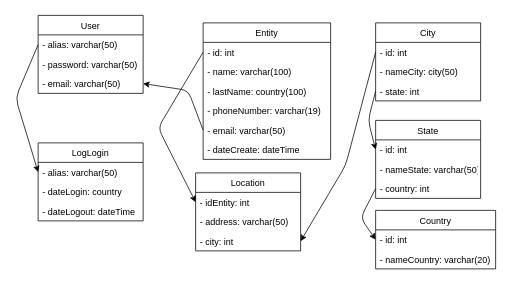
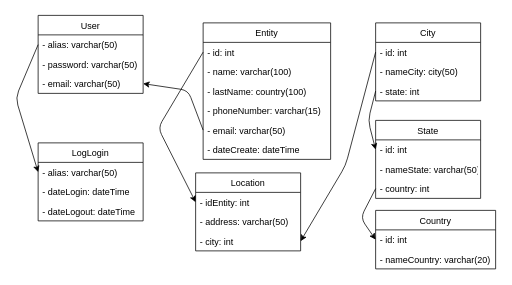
  <mxCell id="0" />
  <mxCell id="1" parent="0" />
  <mxCell id="2" style="edgeStyle=none;html=1;exitX=0;exitY=0.5;exitDx=0;exitDy=0;entryX=0;entryY=0.5;entryDx=0;entryDy=0;" parent="1" source="4" target="16" edge="1"><mxGeometry relative="1" as="geometry"><Array as="points"><mxPoint x="20" y="130" /></Array></mxGeometry></mxCell>
  <mxCell id="3" value="User" style="swimlane;fontStyle=0;childLayout=stackLayout;horizontal=1;startSize=26;fillColor=none;horizontalStack=0;resizeParent=1;resizeParentMax=0;resizeLast=0;collapsible=1;marginBottom=0;" parent="1" vertex="1"><mxGeometry x="50" y="20" width="140" height="104" as="geometry" /></mxCell>
  <mxCell id="4" value="- alias: varchar(50)" style="text;strokeColor=none;fillColor=none;align=left;verticalAlign=top;spacingLeft=4;spacingRight=4;overflow=hidden;rotatable=0;points=[[0,0.5],[1,0.5]];portConstraint=eastwest;" parent="3" vertex="1"><mxGeometry y="26" width="140" height="26" as="geometry" /></mxCell>
  <mxCell id="5" value="- password: varchar(50)" style="text;strokeColor=none;fillColor=none;align=left;verticalAlign=top;spacingLeft=4;spacingRight=4;overflow=hidden;rotatable=0;points=[[0,0.5],[1,0.5]];portConstraint=eastwest;" parent="3" vertex="1"><mxGeometry y="52" width="140" height="26" as="geometry" /></mxCell>
  <mxCell id="6" value="- email: varchar(50)" style="text;strokeColor=none;fillColor=none;align=left;verticalAlign=top;spacingLeft=4;spacingRight=4;overflow=hidden;rotatable=0;points=[[0,0.5],[1,0.5]];portConstraint=eastwest;" parent="3" vertex="1"><mxGeometry y="78" width="140" height="26" as="geometry" /></mxCell>
  <mxCell id="7" value="Entity" style="swimlane;fontStyle=0;childLayout=stackLayout;horizontal=1;startSize=26;fillColor=none;horizontalStack=0;resizeParent=1;resizeParentMax=0;resizeLast=0;collapsible=1;marginBottom=0;" parent="1" vertex="1"><mxGeometry x="270" y="30" width="170" height="182" as="geometry" /></mxCell>
  <mxCell id="8" value="- id: int" style="text;strokeColor=none;fillColor=none;align=left;verticalAlign=top;spacingLeft=4;spacingRight=4;overflow=hidden;rotatable=0;points=[[0,0.5],[1,0.5]];portConstraint=eastwest;" parent="7" vertex="1"><mxGeometry y="26" width="170" height="26" as="geometry" /></mxCell>
  <mxCell id="9" value="- name: varchar(100)" style="text;strokeColor=none;fillColor=none;align=left;verticalAlign=top;spacingLeft=4;spacingRight=4;overflow=hidden;rotatable=0;points=[[0,0.5],[1,0.5]];portConstraint=eastwest;" parent="7" vertex="1"><mxGeometry y="52" width="170" height="26" as="geometry" /></mxCell>
  <mxCell id="10" value="- lastName: country(100)" style="text;strokeColor=none;fillColor=none;align=left;verticalAlign=top;spacingLeft=4;spacingRight=4;overflow=hidden;rotatable=0;points=[[0,0.5],[1,0.5]];portConstraint=eastwest;" parent="7" vertex="1"><mxGeometry y="78" width="170" height="26" as="geometry" /></mxCell>
- <mxCell id="11" value="- phoneNumber: varchar(19)" style="text;strokeColor=none;fillColor=none;align=left;verticalAlign=top;spacingLeft=4;spacingRight=4;overflow=hidden;rotatable=0;points=[[0,0.5],[1,0.5]];portConstraint=eastwest;" parent="7" vertex="1"><mxGeometry y="104" width="170" height="26" as="geometry" /></mxCell>
+ <mxCell id="11" value="- phoneNumber: varchar(15)" style="text;strokeColor=none;fillColor=none;align=left;verticalAlign=top;spacingLeft=4;spacingRight=4;overflow=hidden;rotatable=0;points=[[0,0.5],[1,0.5]];portConstraint=eastwest;" parent="7" vertex="1"><mxGeometry y="104" width="170" height="26" as="geometry" /></mxCell>
  <mxCell id="12" value="- email: varchar(50)" style="text;strokeColor=none;fillColor=none;align=left;verticalAlign=top;spacingLeft=4;spacingRight=4;overflow=hidden;rotatable=0;points=[[0,0.5],[1,0.5]];portConstraint=eastwest;" parent="7" vertex="1"><mxGeometry y="130" width="170" height="26" as="geometry" /></mxCell>
  <mxCell id="13" value="- dateCreate: dateTime" style="text;strokeColor=none;fillColor=none;align=left;verticalAlign=top;spacingLeft=4;spacingRight=4;overflow=hidden;rotatable=0;points=[[0,0.5],[1,0.5]];portConstraint=eastwest;" parent="7" vertex="1"><mxGeometry y="156" width="170" height="26" as="geometry" /></mxCell>
  <mxCell id="14" style="edgeStyle=none;html=1;exitX=0;exitY=0.5;exitDx=0;exitDy=0;entryX=1;entryY=0.5;entryDx=0;entryDy=0;" parent="1" source="12" target="6" edge="1"><mxGeometry relative="1" as="geometry"><Array as="points"><mxPoint x="250" y="120" /></Array></mxGeometry></mxCell>
  <mxCell id="15" value="LogLogin" style="swimlane;fontStyle=0;childLayout=stackLayout;horizontal=1;startSize=26;fillColor=none;horizontalStack=0;resizeParent=1;resizeParentMax=0;resizeLast=0;collapsible=1;marginBottom=0;" parent="1" vertex="1"><mxGeometry x="50" y="190" width="140" height="104" as="geometry" /></mxCell>
  <mxCell id="16" value="- alias: varchar(50)" style="text;strokeColor=none;fillColor=none;align=left;verticalAlign=top;spacingLeft=4;spacingRight=4;overflow=hidden;rotatable=0;points=[[0,0.5],[1,0.5]];portConstraint=eastwest;" parent="15" vertex="1"><mxGeometry y="26" width="140" height="26" as="geometry" /></mxCell>
- <mxCell id="17" value="- dateLogin: country" style="text;strokeColor=none;fillColor=none;align=left;verticalAlign=top;spacingLeft=4;spacingRight=4;overflow=hidden;rotatable=0;points=[[0,0.5],[1,0.5]];portConstraint=eastwest;" parent="15" vertex="1"><mxGeometry y="52" width="140" height="26" as="geometry" /></mxCell>
+ <mxCell id="17" value="- dateLogin: dateTime" style="text;strokeColor=none;fillColor=none;align=left;verticalAlign=top;spacingLeft=4;spacingRight=4;overflow=hidden;rotatable=0;points=[[0,0.5],[1,0.5]];portConstraint=eastwest;" parent="15" vertex="1"><mxGeometry y="52" width="140" height="26" as="geometry" /></mxCell>
  <mxCell id="18" value="- dateLogout: dateTime" style="text;strokeColor=none;fillColor=none;align=left;verticalAlign=top;spacingLeft=4;spacingRight=4;overflow=hidden;rotatable=0;points=[[0,0.5],[1,0.5]];portConstraint=eastwest;" parent="15" vertex="1"><mxGeometry y="78" width="140" height="26" as="geometry" /></mxCell>
  <mxCell id="19" value="Location" style="swimlane;fontStyle=0;childLayout=stackLayout;horizontal=1;startSize=26;fillColor=none;horizontalStack=0;resizeParent=1;resizeParentMax=0;resizeLast=0;collapsible=1;marginBottom=0;" parent="1" vertex="1"><mxGeometry x="260" y="230" width="140" height="104" as="geometry" /></mxCell>
  <mxCell id="20" value="- idEntity: int" style="text;strokeColor=none;fillColor=none;align=left;verticalAlign=top;spacingLeft=4;spacingRight=4;overflow=hidden;rotatable=0;points=[[0,0.5],[1,0.5]];portConstraint=eastwest;" parent="19" vertex="1"><mxGeometry y="26" width="140" height="26" as="geometry" /></mxCell>
  <mxCell id="21" value="- address: varchar(50)" style="text;strokeColor=none;fillColor=none;align=left;verticalAlign=top;spacingLeft=4;spacingRight=4;overflow=hidden;rotatable=0;points=[[0,0.5],[1,0.5]];portConstraint=eastwest;" parent="19" vertex="1"><mxGeometry y="52" width="140" height="26" as="geometry" /></mxCell>
  <mxCell id="22" value="- city: int" style="text;strokeColor=none;fillColor=none;align=left;verticalAlign=top;spacingLeft=4;spacingRight=4;overflow=hidden;rotatable=0;points=[[0,0.5],[1,0.5]];portConstraint=eastwest;" parent="19" vertex="1"><mxGeometry y="78" width="140" height="26" as="geometry" /></mxCell>
  <mxCell id="23" style="edgeStyle=none;html=1;exitX=0;exitY=0.5;exitDx=0;exitDy=0;entryX=0;entryY=0.5;entryDx=0;entryDy=0;" parent="1" source="8" target="20" edge="1"><mxGeometry relative="1" as="geometry"><Array as="points"><mxPoint x="210" y="170" /></Array></mxGeometry></mxCell>
  <mxCell id="24" value="City" style="swimlane;fontStyle=0;childLayout=stackLayout;horizontal=1;startSize=26;fillColor=none;horizontalStack=0;resizeParent=1;resizeParentMax=0;resizeLast=0;collapsible=1;marginBottom=0;" parent="1" vertex="1"><mxGeometry x="500" y="30" width="140" height="104" as="geometry" /></mxCell>
  <mxCell id="25" value="- id: int" style="text;strokeColor=none;fillColor=none;align=left;verticalAlign=top;spacingLeft=4;spacingRight=4;overflow=hidden;rotatable=0;points=[[0,0.5],[1,0.5]];portConstraint=eastwest;" parent="24" vertex="1"><mxGeometry y="26" width="140" height="26" as="geometry" /></mxCell>
  <mxCell id="26" value="- nameCity: city(50)" style="text;strokeColor=none;fillColor=none;align=left;verticalAlign=top;spacingLeft=4;spacingRight=4;overflow=hidden;rotatable=0;points=[[0,0.5],[1,0.5]];portConstraint=eastwest;" parent="24" vertex="1"><mxGeometry y="52" width="140" height="26" as="geometry" /></mxCell>
  <mxCell id="27" value="- state: int" style="text;strokeColor=none;fillColor=none;align=left;verticalAlign=top;spacingLeft=4;spacingRight=4;overflow=hidden;rotatable=0;points=[[0,0.5],[1,0.5]];portConstraint=eastwest;" parent="24" vertex="1"><mxGeometry y="78" width="140" height="26" as="geometry" /></mxCell>
  <mxCell id="28" style="edgeStyle=none;html=1;exitX=0;exitY=0.5;exitDx=0;exitDy=0;entryX=1;entryY=0.5;entryDx=0;entryDy=0;" parent="1" source="25" target="22" edge="1"><mxGeometry relative="1" as="geometry"><Array as="points"><mxPoint x="460" y="220" /></Array></mxGeometry></mxCell>
  <mxCell id="29" value="State" style="swimlane;fontStyle=0;childLayout=stackLayout;horizontal=1;startSize=26;fillColor=none;horizontalStack=0;resizeParent=1;resizeParentMax=0;resizeLast=0;collapsible=1;marginBottom=0;" parent="1" vertex="1"><mxGeometry x="500" y="160" width="140" height="104" as="geometry" /></mxCell>
  <mxCell id="30" value="- id: int" style="text;strokeColor=none;fillColor=none;align=left;verticalAlign=top;spacingLeft=4;spacingRight=4;overflow=hidden;rotatable=0;points=[[0,0.5],[1,0.5]];portConstraint=eastwest;" parent="29" vertex="1"><mxGeometry y="26" width="140" height="26" as="geometry" /></mxCell>
  <mxCell id="31" value="- nameState: varchar(50)" style="text;strokeColor=none;fillColor=none;align=left;verticalAlign=top;spacingLeft=4;spacingRight=4;overflow=hidden;rotatable=0;points=[[0,0.5],[1,0.5]];portConstraint=eastwest;" parent="29" vertex="1"><mxGeometry y="52" width="140" height="26" as="geometry" /></mxCell>
  <mxCell id="32" value="- country: int" style="text;strokeColor=none;fillColor=none;align=left;verticalAlign=top;spacingLeft=4;spacingRight=4;overflow=hidden;rotatable=0;points=[[0,0.5],[1,0.5]];portConstraint=eastwest;" parent="29" vertex="1"><mxGeometry y="78" width="140" height="26" as="geometry" /></mxCell>
  <mxCell id="33" value="Country" style="swimlane;fontStyle=0;childLayout=stackLayout;horizontal=1;startSize=26;fillColor=none;horizontalStack=0;resizeParent=1;resizeParentMax=0;resizeLast=0;collapsible=1;marginBottom=0;" parent="1" vertex="1"><mxGeometry x="500" y="280" width="160" height="78" as="geometry" /></mxCell>
  <mxCell id="34" value="- id: int" style="text;strokeColor=none;fillColor=none;align=left;verticalAlign=top;spacingLeft=4;spacingRight=4;overflow=hidden;rotatable=0;points=[[0,0.5],[1,0.5]];portConstraint=eastwest;" parent="33" vertex="1"><mxGeometry y="26" width="160" height="26" as="geometry" /></mxCell>
  <mxCell id="35" value="- nameCountry: varchar(20)" style="text;strokeColor=none;fillColor=none;align=left;verticalAlign=top;spacingLeft=4;spacingRight=4;overflow=hidden;rotatable=0;points=[[0,0.5],[1,0.5]];portConstraint=eastwest;" parent="33" vertex="1"><mxGeometry y="52" width="160" height="26" as="geometry" /></mxCell>
  <mxCell id="36" style="edgeStyle=none;html=1;exitX=0;exitY=0.5;exitDx=0;exitDy=0;entryX=0;entryY=0.5;entryDx=0;entryDy=0;" parent="1" source="27" target="30" edge="1"><mxGeometry relative="1" as="geometry"><Array as="points"><mxPoint x="490" y="160" /></Array></mxGeometry></mxCell>
  <mxCell id="37" style="edgeStyle=none;html=1;exitX=0;exitY=0.5;exitDx=0;exitDy=0;entryX=0;entryY=0.5;entryDx=0;entryDy=0;" parent="1" source="32" target="34" edge="1"><mxGeometry relative="1" as="geometry"><Array as="points"><mxPoint x="480" y="290" /></Array></mxGeometry></mxCell>
